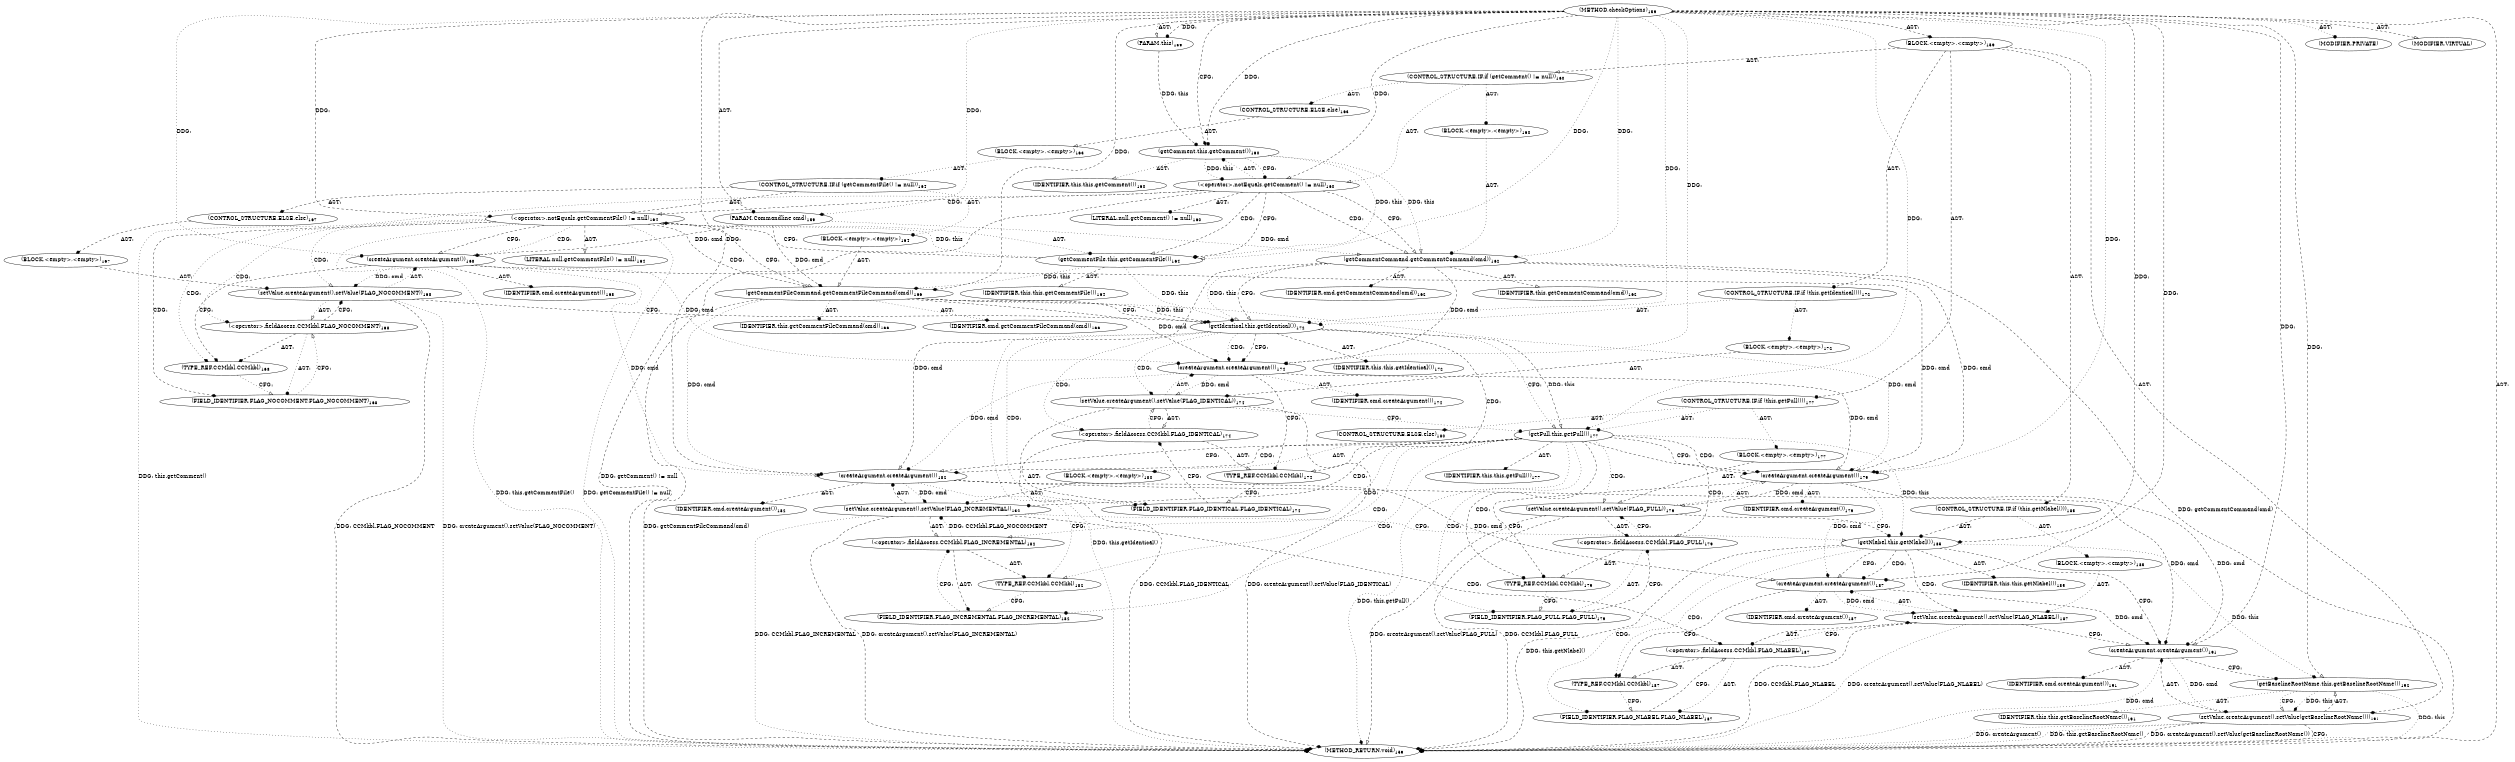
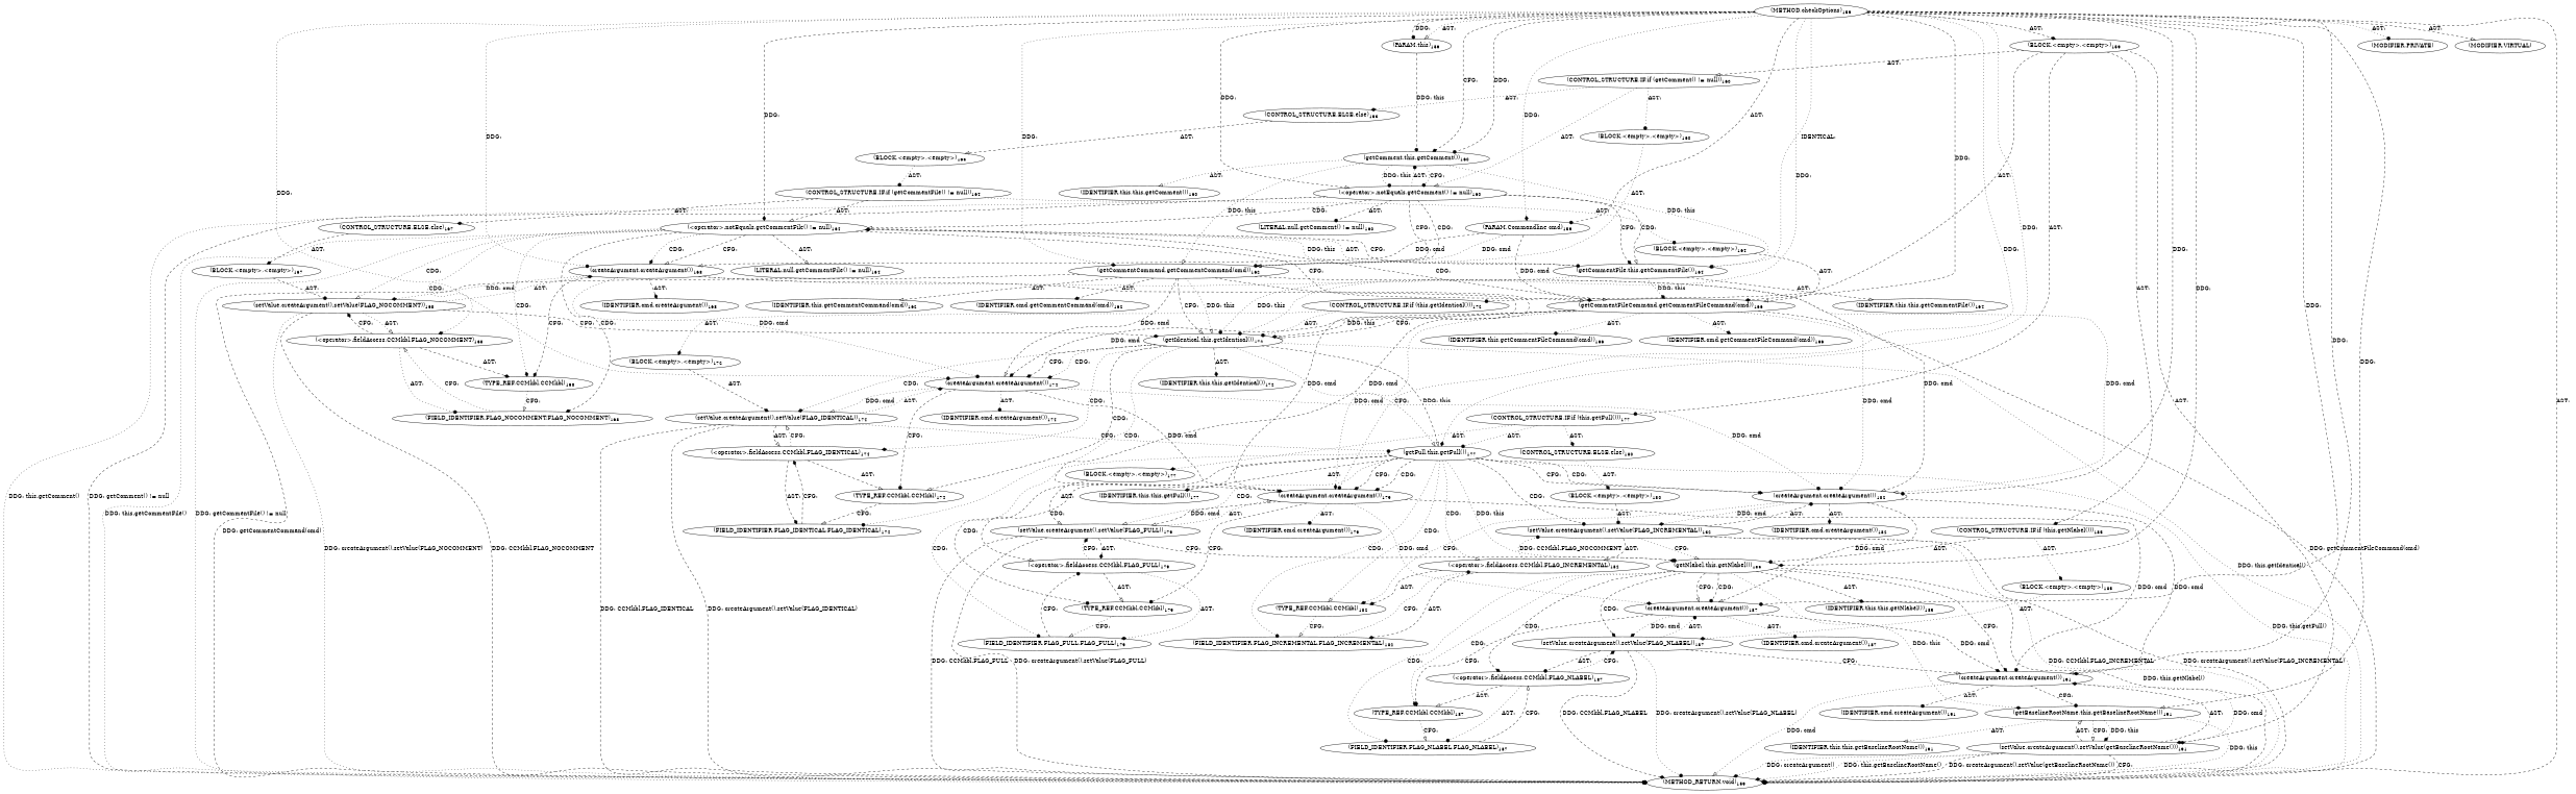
  digraph {
    edge [arrowhead=diamond style=dashed]
    n1 [label=<(METHOD,checkOptions)<SUB>159</SUB>>]
    n2 [label=<(PARAM,this)<SUB>159</SUB>>]
    n3 [label=<(PARAM,Commandline cmd)<SUB>159</SUB>>]
    n4 [label=<(BLOCK,&lt;empty&gt;,&lt;empty&gt;)<SUB>159</SUB>>]
    n5 [label=<(&lt;operator&gt;.notEquals,getComment() != null)<SUB>160</SUB>>]
    n6 [label=<(getComment,this.getComment())<SUB>160</SUB>>]
    n7 [label=<(getCommentCommand,getCommentCommand(cmd))<SUB>162</SUB>>]
    n8 [label=<(&lt;operator&gt;.notEquals,getCommentFile() != null)<SUB>164</SUB>>]
    n9 [label=<(getCommentFile,this.getCommentFile())<SUB>164</SUB>>]
    n10 [label=<(getCommentFileCommand,getCommentFileCommand(cmd))<SUB>166</SUB>>]
    n11 [label=<(createArgument,createArgument())<SUB>168</SUB>>]
    n12 [label=<(getIdentical,this.getIdentical())<SUB>172</SUB>>]
    n13 [label=<(createArgument,createArgument())<SUB>174</SUB>>]
    n14 [label=<(getFull,this.getFull())<SUB>177</SUB>>]
    n15 [label=<(createArgument,createArgument())<SUB>179</SUB>>]
    n16 [label=<(createArgument,createArgument())<SUB>182</SUB>>]
    n17 [label=<(getNlabel,this.getNlabel())<SUB>185</SUB>>]
    n18 [label=<(createArgument,createArgument())<SUB>187</SUB>>]
    n19 [label=<(createArgument,createArgument())<SUB>191</SUB>>]
-   n20 [label=<(getBaselineRootName,this.getBaselineRootName())<SUB>192</SUB>>]
+   n20 [label=<(getBaselineRootName,this.getBaselineRootName())<SUB>191</SUB>>]
    n21 [label=<(MODIFIER,PRIVATE)>]
    n22 [label=<(MODIFIER,VIRTUAL)>]
    n23 [label=<(METHOD_RETURN,void)<SUB>159</SUB>>]
    n24 [label=<(CONTROL_STRUCTURE,IF,if (getComment() != null))<SUB>160</SUB>>]
    n25 [label=<(CONTROL_STRUCTURE,IF,if (this.getIdentical()))<SUB>172</SUB>>]
    n26 [label=<(CONTROL_STRUCTURE,IF,if (this.getFull()))<SUB>177</SUB>>]
    n27 [label=<(CONTROL_STRUCTURE,IF,if (this.getNlabel()))<SUB>185</SUB>>]
    n28 [label=<(setValue,createArgument().setValue(getBaselineRootName()))<SUB>191</SUB>>]
    n29 [label=<(LITERAL,null,getComment() != null)<SUB>160</SUB>>]
    n30 [label=<(IDENTIFIER,this,this.getComment())<SUB>160</SUB>>]
    n31 [label=<(IDENTIFIER,this,getCommentCommand(cmd))<SUB>162</SUB>>]
    n32 [label=<(IDENTIFIER,cmd,getCommentCommand(cmd))<SUB>162</SUB>>]
    n33 [label=<(LITERAL,null,getCommentFile() != null)<SUB>164</SUB>>]
    n34 [label=<(setValue,createArgument().setValue(FLAG_NOCOMMENT))<SUB>168</SUB>>]
    n35 [label=<(&lt;operator&gt;.fieldAccess,CCMkbl.FLAG_NOCOMMENT)<SUB>168</SUB>>]
    n36 [label=<(TYPE_REF,CCMkbl,CCMkbl)<SUB>168</SUB>>]
    n37 [label=<(FIELD_IDENTIFIER,FLAG_NOCOMMENT,FLAG_NOCOMMENT)<SUB>168</SUB>>]
    n38 [label=<(IDENTIFIER,this,this.getCommentFile())<SUB>164</SUB>>]
    n39 [label=<(IDENTIFIER,this,getCommentFileCommand(cmd))<SUB>166</SUB>>]
    n40 [label=<(IDENTIFIER,cmd,getCommentFileCommand(cmd))<SUB>166</SUB>>]
    n41 [label=<(IDENTIFIER,cmd,createArgument())<SUB>168</SUB>>]
    n42 [label=<(IDENTIFIER,this,this.getIdentical())<SUB>172</SUB>>]
    n43 [label=<(setValue,createArgument().setValue(FLAG_IDENTICAL))<SUB>174</SUB>>]
    n44 [label=<(&lt;operator&gt;.fieldAccess,CCMkbl.FLAG_IDENTICAL)<SUB>174</SUB>>]
    n45 [label=<(TYPE_REF,CCMkbl,CCMkbl)<SUB>174</SUB>>]
    n46 [label=<(FIELD_IDENTIFIER,FLAG_IDENTICAL,FLAG_IDENTICAL)<SUB>174</SUB>>]
    n47 [label=<(IDENTIFIER,cmd,createArgument())<SUB>174</SUB>>]
    n48 [label=<(IDENTIFIER,this,this.getFull())<SUB>177</SUB>>]
    n49 [label=<(setValue,createArgument().setValue(FLAG_FULL))<SUB>179</SUB>>]
    n50 [label=<(&lt;operator&gt;.fieldAccess,CCMkbl.FLAG_FULL)<SUB>179</SUB>>]
    n51 [label=<(TYPE_REF,CCMkbl,CCMkbl)<SUB>179</SUB>>]
    n52 [label=<(FIELD_IDENTIFIER,FLAG_FULL,FLAG_FULL)<SUB>179</SUB>>]
    n53 [label=<(setValue,createArgument().setValue(FLAG_INCREMENTAL))<SUB>132</SUB>>]
    n54 [label=<(&lt;operator&gt;.fieldAccess,CCMkbl.FLAG_INCREMENTAL)<SUB>182</SUB>>]
    n55 [label=<(TYPE_REF,CCMkbl,CCMkbl)<SUB>182</SUB>>]
    n56 [label=<(FIELD_IDENTIFIER,FLAG_INCREMENTAL,FLAG_INCREMENTAL)<SUB>182</SUB>>]
    n57 [label=<(IDENTIFIER,cmd,createArgument())<SUB>179</SUB>>]
    n58 [label=<(IDENTIFIER,cmd,createArgument())<SUB>182</SUB>>]
    n59 [label=<(IDENTIFIER,this,this.getNlabel())<SUB>185</SUB>>]
    n60 [label=<(setValue,createArgument().setValue(FLAG_NLABEL))<SUB>187</SUB>>]
    n61 [label=<(&lt;operator&gt;.fieldAccess,CCMkbl.FLAG_NLABEL)<SUB>187</SUB>>]
    n62 [label=<(TYPE_REF,CCMkbl,CCMkbl)<SUB>187</SUB>>]
    n63 [label=<(FIELD_IDENTIFIER,FLAG_NLABEL,FLAG_NLABEL)<SUB>187</SUB>>]
    n64 [label=<(IDENTIFIER,cmd,createArgument())<SUB>187</SUB>>]
    n65 [label=<(IDENTIFIER,cmd,createArgument())<SUB>191</SUB>>]
    n66 [label=<(IDENTIFIER,this,this.getBaselineRootName())<SUB>191</SUB>>]
    n67 [label=<(BLOCK,&lt;empty&gt;,&lt;empty&gt;)<SUB>160</SUB>>]
    n68 [label=<(CONTROL_STRUCTURE,ELSE,else)<SUB>163</SUB>>]
    n69 [label=<(BLOCK,&lt;empty&gt;,&lt;empty&gt;)<SUB>172</SUB>>]
    n70 [label=<(BLOCK,&lt;empty&gt;,&lt;empty&gt;)<SUB>177</SUB>>]
    n71 [label=<(CONTROL_STRUCTURE,ELSE,else)<SUB>180</SUB>>]
    n72 [label=<(BLOCK,&lt;empty&gt;,&lt;empty&gt;)<SUB>185</SUB>>]
    n73 [label=<(BLOCK,&lt;empty&gt;,&lt;empty&gt;)<SUB>163</SUB>>]
    n74 [label=<(CONTROL_STRUCTURE,IF,if (getCommentFile() != null))<SUB>164</SUB>>]
    n75 [label=<(BLOCK,&lt;empty&gt;,&lt;empty&gt;)<SUB>164</SUB>>]
    n76 [label=<(CONTROL_STRUCTURE,ELSE,else)<SUB>167</SUB>>]
    n77 [label=<(BLOCK,&lt;empty&gt;,&lt;empty&gt;)<SUB>167</SUB>>]
    n78 [label=<(BLOCK,&lt;empty&gt;,&lt;empty&gt;)<SUB>180</SUB>>]
    n1 -> n2 [arrowhead=onormal label="AST: " style=dotted]
    n1 -> n2 [arrowhead=dot label="DDG: "]
    n1 -> n3 [arrowhead=dot label="AST: "]
    n1 -> n3 [label="DDG: " style=dotted]
    n1 -> n4 [label="AST: "]
    n1 -> n5 [arrowhead=onormal label="DDG: "]
    n1 -> n6 [label="CFG: "]
    n1 -> n6 [arrowhead=dot label="DDG: "]
    n1 -> n7 [label="DDG: " style=dotted]
    n1 -> n8 [label="DDG: "]
-   n1 -> n9 [arrowhead=onormal label="DDG: " style=dotted]
+   n1 -> n9 [arrowhead=onormal label="IDENTICAL: " style=dotted]
    n1 -> n10 [label="DDG: "]
    n1 -> n11 [arrowhead=dot label="DDG: " style=dotted]
    n1 -> n12 [arrowhead=dot label="DDG: " style=dotted]
    n1 -> n13 [arrowhead=dot label="DDG: " style=dotted]
    n1 -> n14 [label="DDG: " style=dotted]
    n1 -> n15 [arrowhead=dot label="DDG: " style=dotted]
    n1 -> n16 [arrowhead=dot label="DDG: "]
    n1 -> n17 [label="DDG: "]
    n1 -> n18 [arrowhead=dot label="DDG: "]
    n1 -> n19 [arrowhead=onormal label="DDG: "]
    n1 -> n20 [arrowhead=onormal label="DDG: "]
    n1 -> n21 [arrowhead=dot label="AST: " style=dotted]
    n1 -> n22 [arrowhead=onormal label="AST: "]
    n1 -> n23 [label="AST: "]
    n2 -> n6 [arrowhead=dot label="DDG: this"]
    n3 -> n7 [arrowhead=onormal label="DDG: cmd" style=dotted]
    n3 -> n10 [label="DDG: cmd"]
    n3 -> n11 [arrowhead=onormal label="DDG: cmd"]
    n4 -> n24 [arrowhead=onormal label="AST: "]
    n4 -> n25 [arrowhead=dot label="AST: "]
    n4 -> n26 [arrowhead=dot label="AST: "]
    n4 -> n27 [label="AST: "]
    n4 -> n28 [label="AST: "]
    n5 -> n6 [arrowhead=dot label="AST: " style=dotted]
    n5 -> n7 [arrowhead=onormal label="CFG: "]
    n5 -> n7 [arrowhead=onormal label="CDG: "]
    n5 -> n8 [arrowhead=onormal label="CDG: "]
    n5 -> n9 [label="CFG: "]
    n5 -> n9 [arrowhead=onormal label="CDG: "]
    n5 -> n23 [label="DDG: this.getComment()" style=dotted]
    n5 -> n23 [arrowhead=dot label="DDG: getComment() != null"]
    n5 -> n29 [arrowhead=dot label="AST: "]
    n6 -> n5 [arrowhead=dot label="CFG: " style=dotted]
    n6 -> n5 [arrowhead=dot label="DDG: this" style=dotted]
    n6 -> n7 [arrowhead=onormal label="DDG: this" style=dotted]
    n6 -> n9 [arrowhead=dot label="DDG: this" style=dotted]
    n6 -> n30 [arrowhead=onormal label="AST: " style=dotted]
    n7 -> n12 [arrowhead=onormal label="CFG: "]
    n7 -> n12 [arrowhead=onormal label="DDG: this" style=dotted]
    n7 -> n13 [arrowhead=onormal label="DDG: cmd"]
    n7 -> n15 [label="DDG: cmd"]
    n7 -> n16 [arrowhead=onormal label="DDG: cmd"]
    n7 -> n23 [arrowhead=dot label="DDG: getCommentCommand(cmd)"]
    n7 -> n31 [arrowhead=onormal label="AST: "]
    n7 -> n32 [label="AST: "]
    n8 -> n9 [arrowhead=dot label="AST: " style=dotted]
    n8 -> n10 [arrowhead=onormal label="CFG: "]
    n8 -> n10 [arrowhead=onormal label="CDG: "]
    n8 -> n11 [arrowhead=onormal label="CFG: "]
    n8 -> n11 [label="CDG: " style=dotted]
    n8 -> n23 [arrowhead=onormal label="DDG: this.getCommentFile()" style=dotted]
    n8 -> n23 [arrowhead=dot label="DDG: getCommentFile() != null" style=dotted]
    n8 -> n33 [arrowhead=onormal label="AST: "]
    n8 -> n34 [arrowhead=onormal label="CDG: " style=dotted]
    n8 -> n35 [label="CDG: " style=dotted]
    n8 -> n36 [label="CDG: " style=dotted]
    n8 -> n37 [label="CDG: "]
    n9 -> n8 [label="CFG: "]
    n9 -> n8 [arrowhead=onormal label="DDG: this" style=dotted]
    n9 -> n10 [label="DDG: this" style=dotted]
    n9 -> n12 [arrowhead=dot label="DDG: this" style=dotted]
    n9 -> n38 [arrowhead=onormal label="AST: "]
    n10 -> n12 [arrowhead=onormal label="CFG: "]
    n10 -> n12 [label="DDG: this"]
    n10 -> n13 [label="DDG: cmd"]
    n10 -> n15 [label="DDG: cmd" style=dotted]
    n10 -> n16 [arrowhead=dot label="DDG: cmd" style=dotted]
    n10 -> n23 [arrowhead=onormal label="DDG: getCommentFileCommand(cmd)"]
    n10 -> n39 [arrowhead=dot label="AST: " style=dotted]
    n10 -> n40 [label="AST: " style=dotted]
    n11 -> n13 [arrowhead=dot label="DDG: cmd" style=dotted]
    n11 -> n15 [arrowhead=onormal label="DDG: cmd"]
    n11 -> n16 [arrowhead=onormal label="DDG: cmd" style=dotted]
    n11 -> n34 [label="DDG: cmd" style=dotted]
    n11 -> n36 [label="CFG: "]
    n11 -> n41 [label="AST: "]
    n12 -> n13 [label="CFG: "]
    n12 -> n13 [label="CDG: " style=dotted]
    n12 -> n14 [arrowhead=onormal label="CFG: " style=dotted]
    n12 -> n14 [arrowhead=onormal label="DDG: this"]
    n12 -> n23 [label="DDG: this.getIdentical()" style=dotted]
    n12 -> n42 [label="AST: "]
    n12 -> n43 [label="CDG: " style=dotted]
    n12 -> n44 [label="CDG: " style=dotted]
    n12 -> n45 [arrowhead=onormal label="CDG: "]
    n12 -> n46 [arrowhead=dot label="CDG: " style=dotted]
    n13 -> n15 [arrowhead=onormal label="DDG: cmd"]
    n13 -> n16 [arrowhead=dot label="DDG: cmd" style=dotted]
    n13 -> n43 [arrowhead=onormal label="DDG: cmd" style=dotted]
    n13 -> n45 [arrowhead=dot label="CFG: "]
    n13 -> n47 [arrowhead=dot label="AST: " style=dotted]
    n14 -> n15 [label="CFG: "]
    n14 -> n15 [label="CDG: "]
    n14 -> n16 [arrowhead=onormal label="CFG: "]
    n14 -> n16 [label="CDG: "]
    n14 -> n17 [label="DDG: this" style=dotted]
    n14 -> n23 [label="DDG: this.getFull()" style=dotted]
    n14 -> n48 [label="AST: "]
    n14 -> n49 [arrowhead=onormal label="CDG: " style=dotted]
    n14 -> n50 [arrowhead=onormal label="CDG: "]
    n14 -> n51 [arrowhead=dot label="CDG: "]
    n14 -> n52 [arrowhead=dot label="CDG: " style=dotted]
    n14 -> n53 [arrowhead=dot label="CDG: "]
    n14 -> n54 [arrowhead=onormal label="CDG: " style=dotted]
    n14 -> n55 [arrowhead=onormal label="CDG: " style=dotted]
    n14 -> n56 [arrowhead=dot label="CDG: " style=dotted]
    n15 -> n18 [label="DDG: cmd" style=dotted]
    n15 -> n19 [arrowhead=dot label="DDG: cmd"]
    n15 -> n49 [arrowhead=onormal label="DDG: cmd"]
    n15 -> n51 [arrowhead=dot label="CFG: "]
    n15 -> n57 [arrowhead=dot label="AST: " style=dotted]
    n16 -> n18 [arrowhead=onormal label="DDG: cmd"]
    n16 -> n19 [label="DDG: cmd"]
    n16 -> n53 [label="DDG: cmd" style=dotted]
    n16 -> n55 [label="CFG: " style=dotted]
    n16 -> n58 [label="AST: "]
    n17 -> n18 [arrowhead=onormal label="CFG: "]
    n17 -> n18 [arrowhead=dot label="CDG: "]
    n17 -> n19 [label="CFG: "]
    n17 -> n20 [label="DDG: this" style=dotted]
    n17 -> n23 [arrowhead=onormal label="DDG: this.getNlabel()"]
    n17 -> n59 [label="AST: "]
    n17 -> n60 [label="CDG: "]
-   n53 -> n61 [label="CDG: "]
+   n17 -> n61 [label="CDG: "]
    n17 -> n62 [label="CDG: " style=dotted]
    n17 -> n63 [arrowhead=dot label="CDG: " style=dotted]
    n18 -> n19 [label="DDG: cmd"]
    n18 -> n60 [label="DDG: cmd" style=dotted]
    n18 -> n62 [label="CFG: "]
    n18 -> n64 [arrowhead=dot label="AST: " style=dotted]
    n19 -> n20 [arrowhead=dot label="CFG: "]
    n19 -> n23 [arrowhead=onormal label="DDG: cmd" style=dotted]
    n19 -> n28 [label="DDG: cmd" style=dotted]
    n19 -> n65 [arrowhead=dot label="AST: "]
    n20 -> n23 [label="DDG: this" style=dotted]
    n20 -> n28 [arrowhead=onormal label="CFG: " style=dotted]
    n20 -> n28 [label="DDG: this" style=dotted]
    n20 -> n66 [arrowhead=onormal label="AST: " style=dotted]
    n24 -> n5 [arrowhead=onormal label="AST: " style=dotted]
    n24 -> n67 [arrowhead=dot label="AST: " style=dotted]
    n24 -> n68 [label="AST: " style=dotted]
    n25 -> n12 [arrowhead=dot label="AST: " style=dotted]
    n25 -> n69 [label="AST: " style=dotted]
    n26 -> n14 [arrowhead=dot label="AST: " style=dotted]
    n26 -> n70 [label="AST: " style=dotted]
    n26 -> n71 [label="AST: " style=dotted]
    n27 -> n17 [arrowhead=dot label="AST: "]
    n27 -> n72 [label="AST: " style=dotted]
    n28 -> n19 [label="AST: "]
    n28 -> n20 [arrowhead=onormal label="AST: "]
    n28 -> n23 [arrowhead=dot label="CFG: "]
    n28 -> n23 [label="DDG: createArgument()" style=dotted]
    n28 -> n23 [label="DDG: this.getBaselineRootName()" style=dotted]
    n28 -> n23 [arrowhead=onormal label="DDG: createArgument().setValue(getBaselineRootName())"]
    n34 -> n11 [label="AST: " style=dotted]
    n34 -> n12 [label="CFG: "]
    n34 -> n23 [arrowhead=onormal label="DDG: CCMkbl.FLAG_NOCOMMENT"]
    n34 -> n23 [arrowhead=dot label="DDG: createArgument().setValue(FLAG_NOCOMMENT)" style=dotted]
    n34 -> n35 [arrowhead=onormal label="AST: " style=dotted]
    n35 -> n34 [label="CFG: "]
    n35 -> n36 [label="AST: "]
    n35 -> n37 [arrowhead=dot label="AST: " style=dotted]
    n36 -> n37 [arrowhead=onormal label="CFG: " style=dotted]
    n37 -> n35 [arrowhead=onormal label="CFG: " style=dotted]
    n43 -> n13 [label="AST: " style=dotted]
    n43 -> n14 [arrowhead=dot label="CFG: " style=dotted]
    n43 -> n23 [label="DDG: CCMkbl.FLAG_IDENTICAL"]
    n43 -> n23 [label="DDG: createArgument().setValue(FLAG_IDENTICAL)"]
    n43 -> n44 [arrowhead=onormal label="AST: "]
    n44 -> n43 [arrowhead=onormal label="CFG: " style=dotted]
    n44 -> n45 [arrowhead=onormal label="AST: "]
    n44 -> n46 [label="AST: "]
    n45 -> n46 [arrowhead=onormal label="CFG: "]
    n46 -> n44 [label="CFG: "]
    n49 -> n15 [arrowhead=onormal label="AST: " style=dotted]
    n49 -> n17 [arrowhead=dot label="CFG: "]
    n49 -> n23 [label="DDG: CCMkbl.FLAG_FULL"]
    n49 -> n23 [arrowhead=onormal label="DDG: createArgument().setValue(FLAG_FULL)"]
    n49 -> n50 [label="AST: "]
    n50 -> n49 [label="CFG: " style=dotted]
    n50 -> n51 [arrowhead=onormal label="AST: "]
    n50 -> n52 [label="AST: " style=dotted]
    n51 -> n52 [arrowhead=onormal label="CFG: " style=dotted]
    n52 -> n50 [arrowhead=dot label="CFG: "]
    n53 -> n16 [arrowhead=dot label="AST: "]
    n53 -> n17 [arrowhead=onormal label="CFG: " style=dotted]
    n53 -> n23 [label="DDG: CCMkbl.FLAG_INCREMENTAL" style=dotted]
    n53 -> n23 [label="DDG: createArgument().setValue(FLAG_INCREMENTAL)"]
    n53 -> n54 [arrowhead=onormal label="AST: "]
    n54 -> n53 [arrowhead=dot label="DDG: CCMkbl.FLAG_NOCOMMENT" style=dotted]
    n54 -> n55 [label="AST: "]
    n54 -> n56 [label="AST: "]
    n55 -> n56 [arrowhead=onormal label="CFG: " style=dotted]
    n56 -> n54 [arrowhead=dot label="CFG: " style=dotted]
    n60 -> n18 [arrowhead=dot label="AST: " style=dotted]
    n60 -> n19 [arrowhead=onormal label="CFG: "]
    n60 -> n23 [label="DDG: CCMkbl.FLAG_NLABEL"]
    n60 -> n23 [arrowhead=dot label="DDG: createArgument().setValue(FLAG_NLABEL)" style=dotted]
    n60 -> n61 [arrowhead=dot label="AST: "]
    n61 -> n60 [label="CFG: " style=dotted]
    n61 -> n62 [arrowhead=onormal label="AST: "]
    n61 -> n63 [arrowhead=dot label="AST: " style=dotted]
    n62 -> n63 [arrowhead=onormal label="CFG: " style=dotted]
    n63 -> n61 [arrowhead=onormal label="CFG: "]
    n67 -> n7 [arrowhead=dot label="AST: " style=dotted]
    n68 -> n73 [arrowhead=onormal label="AST: "]
    n69 -> n43 [label="AST: "]
    n70 -> n49 [arrowhead=onormal label="AST: "]
    n71 -> n78 [label="AST: " style=dotted]
    n72 -> n60 [label="AST: " style=dotted]
    n73 -> n74 [arrowhead=dot label="AST: " style=dotted]
    n74 -> n8 [arrowhead=onormal label="AST: "]
    n74 -> n75 [arrowhead=dot label="AST: " style=dotted]
    n74 -> n76 [label="AST: "]
    n75 -> n10 [arrowhead=onormal label="AST: "]
    n76 -> n77 [label="AST: "]
    n77 -> n34 [arrowhead=dot label="AST: "]
    n78 -> n53 [arrowhead=dot label="AST: "]
  }
